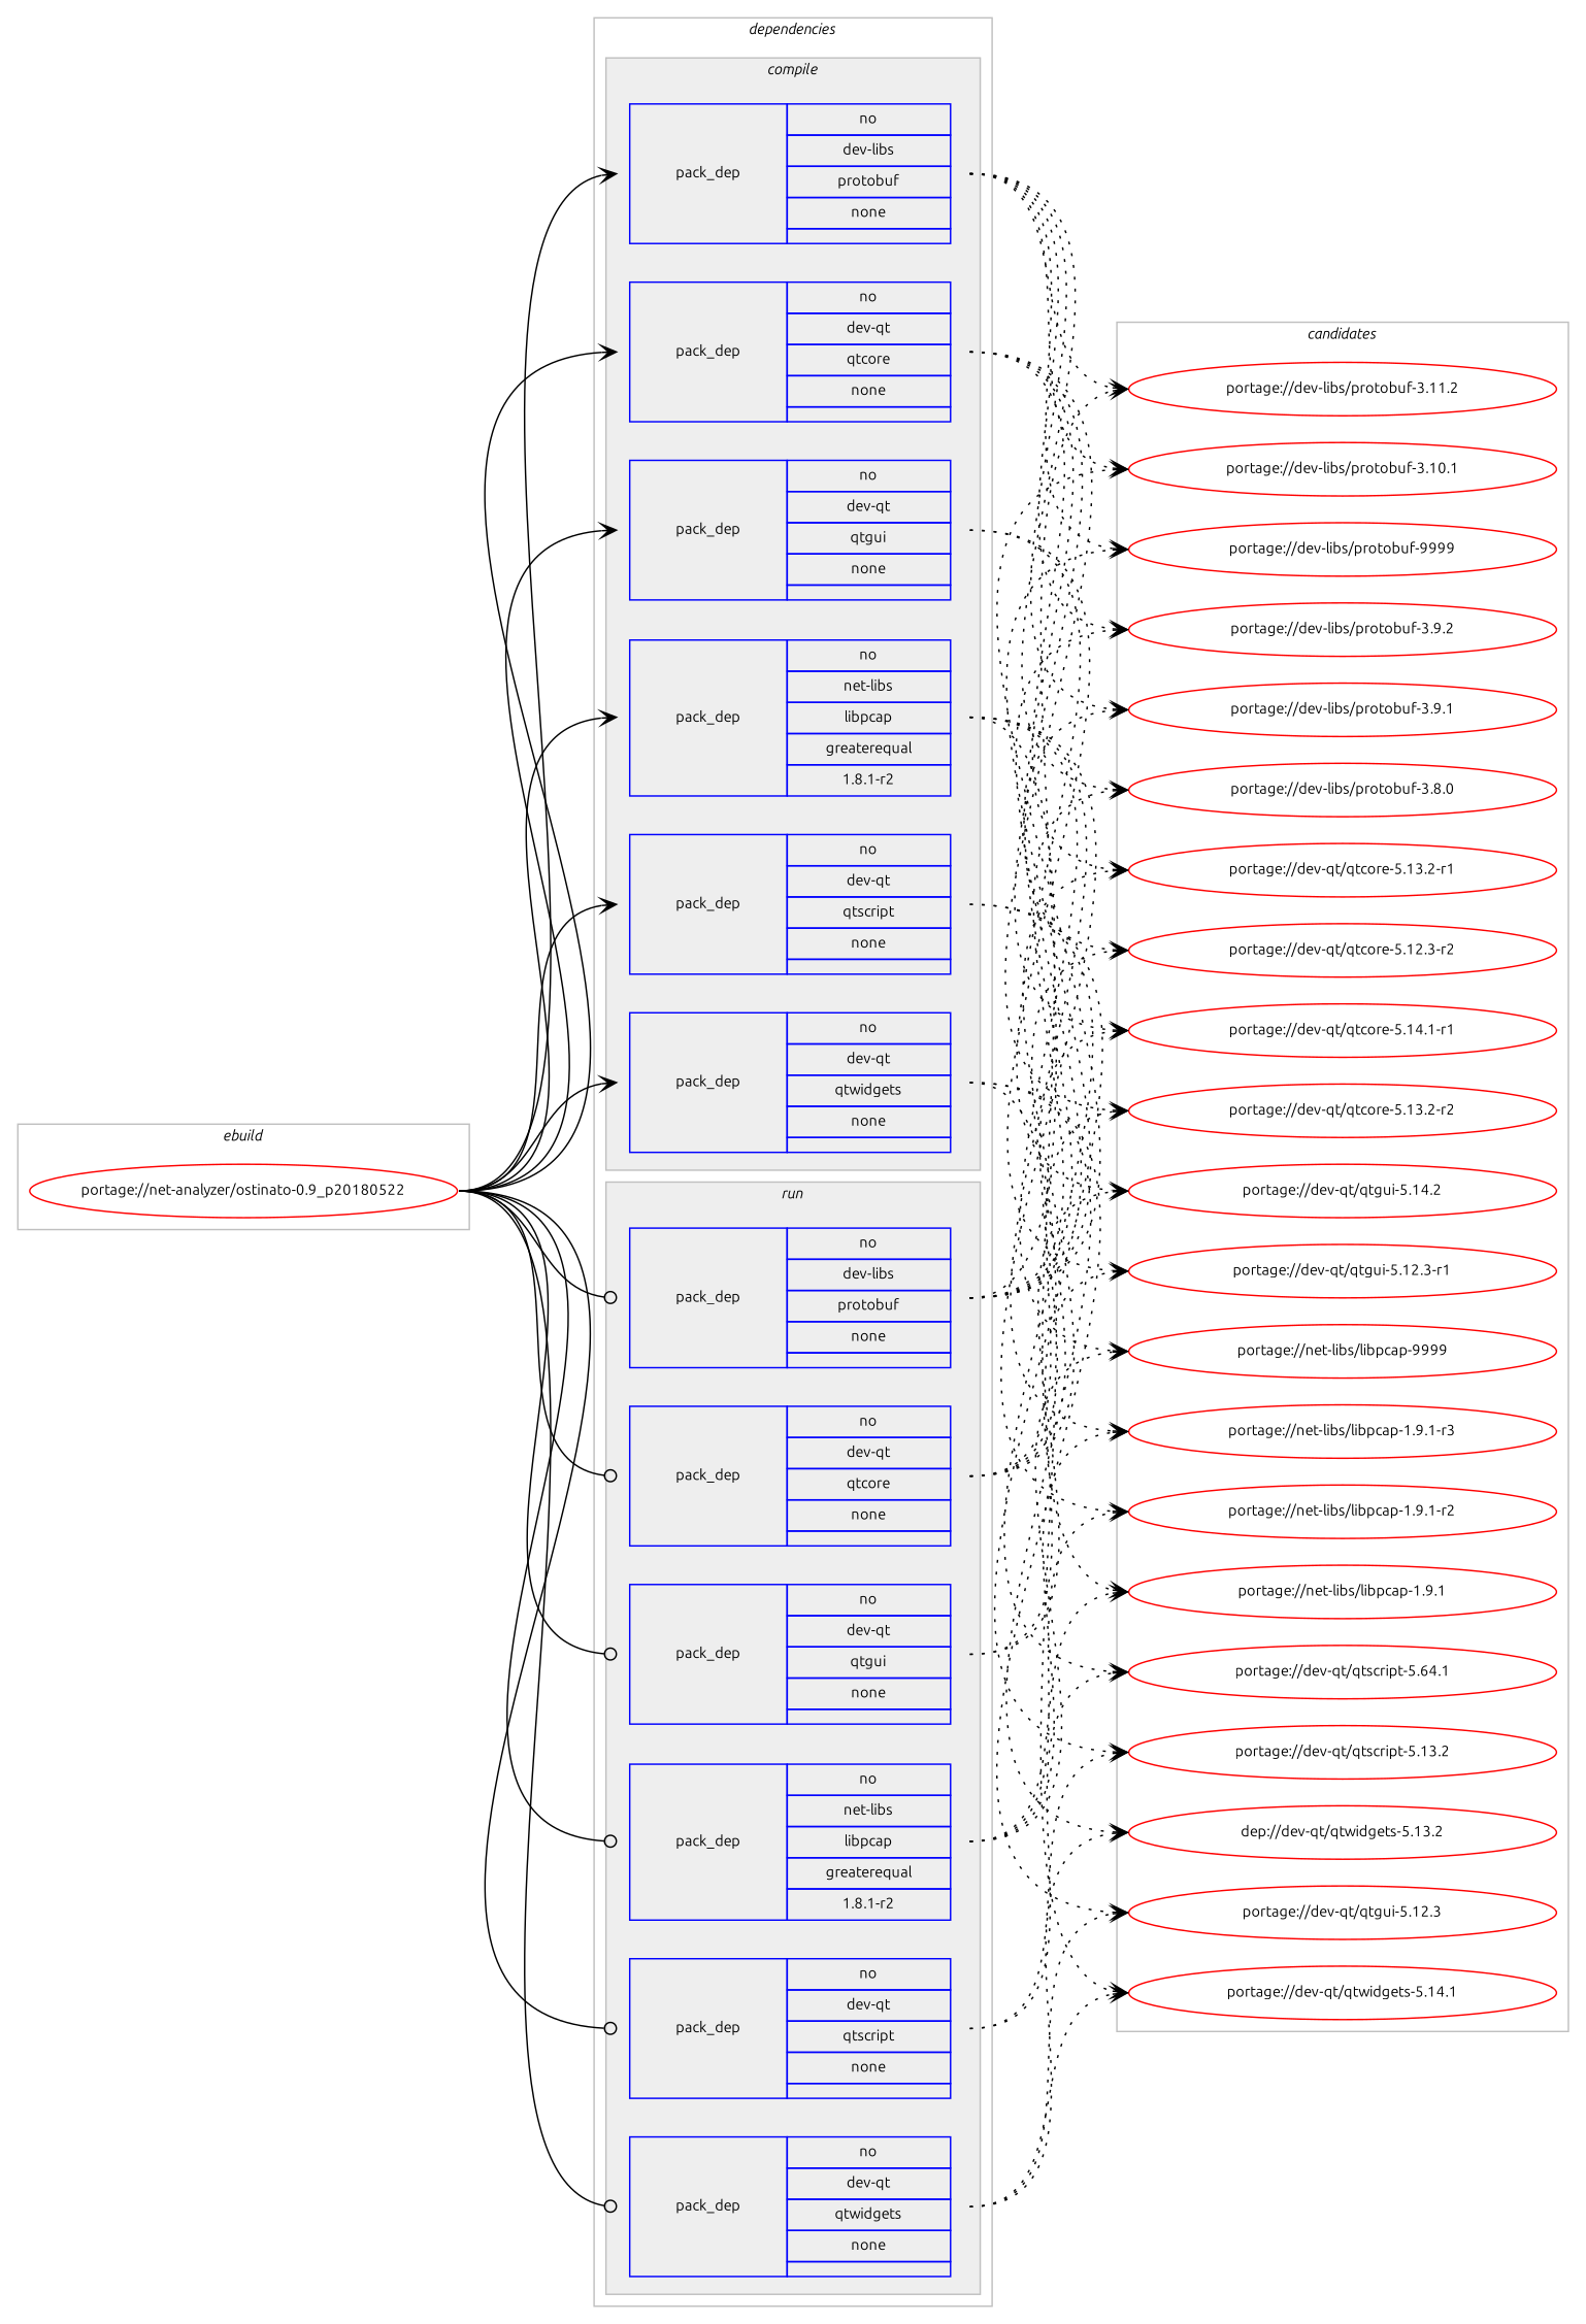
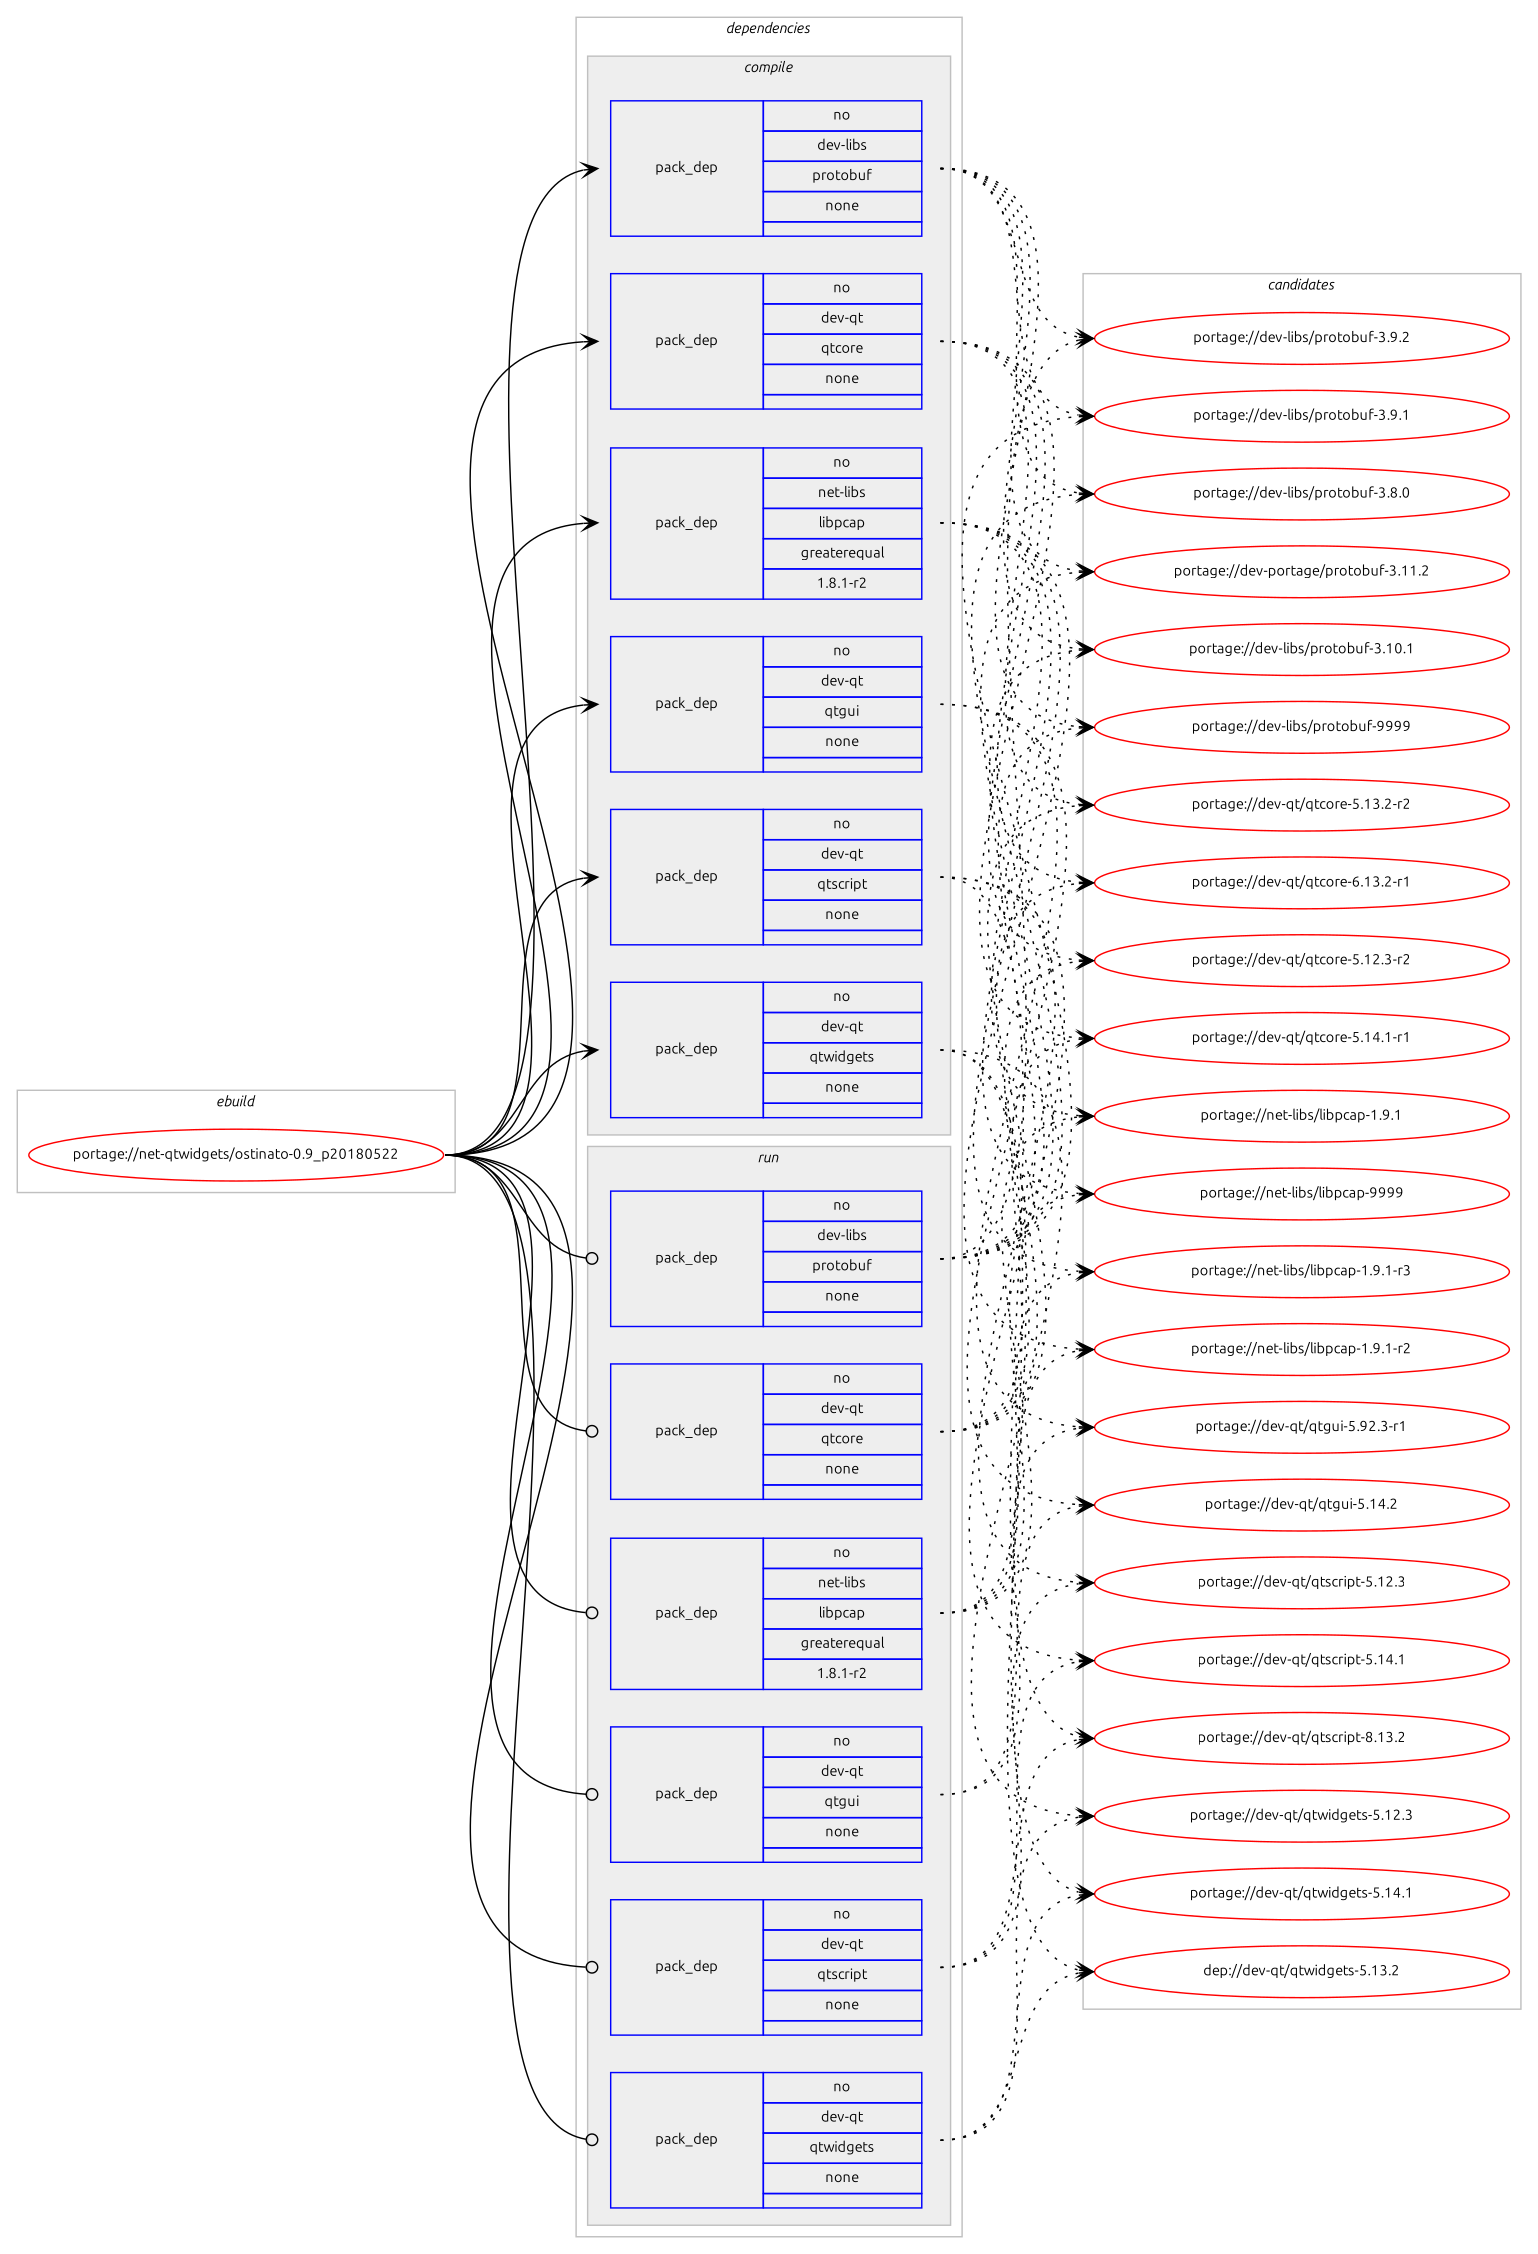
  digraph {
    compound=true
    concentrate=true
    fontname=Ubuntu
    fontsize=10
    newrank=true
    rankdir=LR
    ranksep=1.5
    node [color=red fontname=Ubuntu fontsize=10]
    edge [arrowhead=vee fontname=Ubuntu headport=w style=dotted tailport=e weight=100]
-   n1 [label="portage://net-analyzer/ostinato-0.9_p20180522" width=4]
+   n1 [label="portage://net-qtwidgets/ostinato-0.9_p20180522" width=4]
    n2 [color=blue label=<<TABLE BORDER="0" CELLBORDER="1" CELLSPACING="0" CELLPADDING="4" WIDTH="220"><TR><TD ROWSPAN="6" CELLPADDING="30">pack_dep</TD></TR><TR><TD WIDTH="110">no</TD></TR><TR><TD>dev-libs</TD></TR><TR><TD>protobuf</TD></TR><TR><TD>none</TD></TR><TR><TD></TD></TR></TABLE>> shape=none]
    n3 [color=blue label=<<TABLE BORDER="0" CELLBORDER="1" CELLSPACING="0" CELLPADDING="4" WIDTH="220"><TR><TD ROWSPAN="6" CELLPADDING="30">pack_dep</TD></TR><TR><TD WIDTH="110">no</TD></TR><TR><TD>dev-qt</TD></TR><TR><TD>qtcore</TD></TR><TR><TD>none</TD></TR><TR><TD></TD></TR></TABLE>> shape=none]
    n4 [color=blue label=<<TABLE BORDER="0" CELLBORDER="1" CELLSPACING="0" CELLPADDING="4" WIDTH="220"><TR><TD ROWSPAN="6" CELLPADDING="30">pack_dep</TD></TR><TR><TD WIDTH="110">no</TD></TR><TR><TD>dev-qt</TD></TR><TR><TD>qtgui</TD></TR><TR><TD>none</TD></TR><TR><TD></TD></TR></TABLE>> shape=none]
    n5 [color=blue label=<<TABLE BORDER="0" CELLBORDER="1" CELLSPACING="0" CELLPADDING="4" WIDTH="220"><TR><TD ROWSPAN="6" CELLPADDING="30">pack_dep</TD></TR><TR><TD WIDTH="110">no</TD></TR><TR><TD>dev-qt</TD></TR><TR><TD>qtscript</TD></TR><TR><TD>none</TD></TR><TR><TD></TD></TR></TABLE>> shape=none]
    n6 [color=blue label=<<TABLE BORDER="0" CELLBORDER="1" CELLSPACING="0" CELLPADDING="4" WIDTH="220"><TR><TD ROWSPAN="6" CELLPADDING="30">pack_dep</TD></TR><TR><TD WIDTH="110">no</TD></TR><TR><TD>dev-qt</TD></TR><TR><TD>qtwidgets</TD></TR><TR><TD>none</TD></TR><TR><TD></TD></TR></TABLE>> shape=none]
    n7 [color=blue label=<<TABLE BORDER="0" CELLBORDER="1" CELLSPACING="0" CELLPADDING="4" WIDTH="220"><TR><TD ROWSPAN="6" CELLPADDING="30">pack_dep</TD></TR><TR><TD WIDTH="110">no</TD></TR><TR><TD>net-libs</TD></TR><TR><TD>libpcap</TD></TR><TR><TD>greaterequal</TD></TR><TR><TD>1.8.1-r2</TD></TR></TABLE>> shape=none]
    n8 [color=blue label=<<TABLE BORDER="0" CELLBORDER="1" CELLSPACING="0" CELLPADDING="4" WIDTH="220"><TR><TD ROWSPAN="6" CELLPADDING="30">pack_dep</TD></TR><TR><TD WIDTH="110">no</TD></TR><TR><TD>net-libs</TD></TR><TR><TD>libpcap</TD></TR><TR><TD>greaterequal</TD></TR><TR><TD>1.8.1-r2</TD></TR></TABLE>> shape=none]
    n9 [color=blue label=<<TABLE BORDER="0" CELLBORDER="1" CELLSPACING="0" CELLPADDING="4" WIDTH="220"><TR><TD ROWSPAN="6" CELLPADDING="30">pack_dep</TD></TR><TR><TD WIDTH="110">no</TD></TR><TR><TD>dev-libs</TD></TR><TR><TD>protobuf</TD></TR><TR><TD>none</TD></TR><TR><TD></TD></TR></TABLE>> shape=none]
    n10 [color=blue label=<<TABLE BORDER="0" CELLBORDER="1" CELLSPACING="0" CELLPADDING="4" WIDTH="220"><TR><TD ROWSPAN="6" CELLPADDING="30">pack_dep</TD></TR><TR><TD WIDTH="110">no</TD></TR><TR><TD>dev-qt</TD></TR><TR><TD>qtcore</TD></TR><TR><TD>none</TD></TR><TR><TD></TD></TR></TABLE>> shape=none]
    n11 [color=blue label=<<TABLE BORDER="0" CELLBORDER="1" CELLSPACING="0" CELLPADDING="4" WIDTH="220"><TR><TD ROWSPAN="6" CELLPADDING="30">pack_dep</TD></TR><TR><TD WIDTH="110">no</TD></TR><TR><TD>dev-qt</TD></TR><TR><TD>qtgui</TD></TR><TR><TD>none</TD></TR><TR><TD></TD></TR></TABLE>> shape=none]
    n12 [color=blue label=<<TABLE BORDER="0" CELLBORDER="1" CELLSPACING="0" CELLPADDING="4" WIDTH="220"><TR><TD ROWSPAN="6" CELLPADDING="30">pack_dep</TD></TR><TR><TD WIDTH="110">no</TD></TR><TR><TD>dev-qt</TD></TR><TR><TD>qtscript</TD></TR><TR><TD>none</TD></TR><TR><TD></TD></TR></TABLE>> shape=none]
    n13 [color=blue label=<<TABLE BORDER="0" CELLBORDER="1" CELLSPACING="0" CELLPADDING="4" WIDTH="220"><TR><TD ROWSPAN="6" CELLPADDING="30">pack_dep</TD></TR><TR><TD WIDTH="110">no</TD></TR><TR><TD>dev-qt</TD></TR><TR><TD>qtwidgets</TD></TR><TR><TD>none</TD></TR><TR><TD></TD></TR></TABLE>> shape=none]
    n14 [label="portage://dev-libs/protobuf-9999" width=4]
    n15 [label="portage://dev-libs/protobuf-3.9.2" width=4]
    n16 [label="portage://dev-libs/protobuf-3.9.1" width=4]
    n17 [label="portage://dev-libs/protobuf-3.8.0" width=4]
-   n18 [label="portage://dev-libs/protobuf-3.11.2" width=4]
+   n18 [label="portage://dev-portage/protobuf-3.11.2" width=4]
    n19 [label="portage://dev-libs/protobuf-3.10.1" width=4]
    n20 [label="portage://dev-qt/qtwidgets-5.14.1" width=4]
    n21 [label="dep://dev-qt/qtwidgets-5.13.2" width=4]
-   n22 [label="portage://dev-qt/qtgui-5.12.3" width=4]
+   n22 [label="portage://dev-qt/qtwidgets-5.12.3" width=4]
    n23 [label="portage://dev-qt/qtcore-5.14.1-r1" width=4]
    n24 [label="portage://dev-qt/qtcore-5.13.2-r2" width=4]
-   n25 [label="portage://dev-qt/qtcore-5.13.2-r1" width=4]
+   n25 [label="portage://dev-qt/qtcore-6.13.2-r1" width=4]
    n26 [label="portage://dev-qt/qtcore-5.12.3-r2" width=4]
    n27 [label="portage://dev-qt/qtgui-5.14.2" width=4]
-   n28 [label="portage://dev-qt/qtgui-5.12.3-r1" width=4]
-   n29 [label="portage://dev-qt/qtscript-5.64.1" width=4]
-   n30 [label="portage://dev-qt/qtscript-5.13.2" width=4]
+   n28 [label="portage://dev-qt/qtgui-5.92.3-r1" width=4]
+   n29 [label="portage://dev-qt/qtscript-5.14.1" width=4]
+   n30 [label="portage://dev-qt/qtscript-8.13.2" width=4]
+   n31 [label="portage://dev-qt/qtscript-5.12.3" width=4]
    n32 [label="portage://net-libs/libpcap-9999" width=4]
    n33 [label="portage://net-libs/libpcap-1.9.1-r3" width=4]
    n34 [label="portage://net-libs/libpcap-1.9.1-r2" width=4]
    n35 [label="portage://net-libs/libpcap-1.9.1" width=4]
    subgraph cluster_1 {
      color=gray
      label=<<i>ebuild</i>>
      rank=same
      n1
    }
    subgraph cluster_2 {
      color=gray
      label=<<i>dependencies</i>>
      subgraph cluster_3 {
        color=gray
        fillcolor="#eeeeee"
        label=<<i>compile</i>>
        style=filled
        subgraph sub_4 {
          color=gray
          fillcolor="#eeeeee"
          label=<<i>compile</i>>
          style=filled
          n2
        }
        subgraph sub_5 {
          color=gray
          fillcolor="#eeeeee"
          label=<<i>compile</i>>
          style=filled
          n3
        }
        subgraph sub_6 {
          color=gray
          fillcolor="#eeeeee"
          label=<<i>compile</i>>
          style=filled
          n4
        }
        subgraph sub_7 {
          color=gray
          fillcolor="#eeeeee"
          label=<<i>compile</i>>
          style=filled
          n5
        }
        subgraph sub_8 {
          color=gray
          fillcolor="#eeeeee"
          label=<<i>compile</i>>
          style=filled
          n6
        }
        subgraph sub_9 {
          color=gray
          fillcolor="#eeeeee"
          label=<<i>compile</i>>
          style=filled
          n7
        }
      }
      subgraph cluster_10 {
        color=gray
        fillcolor="#eeeeee"
        label=<<i>compile and run</i>>
        style=filled
      }
      subgraph cluster_11 {
        color=gray
        fillcolor="#eeeeee"
        label=<<i>run</i>>
        style=filled
        subgraph sub_12 {
          color=gray
          fillcolor="#eeeeee"
          label=<<i>run</i>>
          style=filled
          n8
        }
        subgraph sub_13 {
          color=gray
          fillcolor="#eeeeee"
          label=<<i>run</i>>
          style=filled
          n9
        }
        subgraph sub_14 {
          color=gray
          fillcolor="#eeeeee"
          label=<<i>run</i>>
          style=filled
          n10
        }
        subgraph sub_15 {
          color=gray
          fillcolor="#eeeeee"
          label=<<i>run</i>>
          style=filled
          n11
        }
        subgraph sub_16 {
          color=gray
          fillcolor="#eeeeee"
          label=<<i>run</i>>
          style=filled
          n12
        }
        subgraph sub_17 {
          color=gray
          fillcolor="#eeeeee"
          label=<<i>run</i>>
          style=filled
          n13
        }
      }
    }
    subgraph cluster_18 {
      color=gray
      label=<<i>candidates</i>>
      rank=same
      subgraph sub_19 {
        color=black
        label=<<i>candidates</i>>
        nodesep=1
        rank=same
        n14
        n15
        n16
        n17
        n18
        n19
      }
      subgraph sub_20 {
        color=black
        label=<<i>candidates</i>>
        nodesep=1
        rank=same
        n20
        n21
        n22
      }
      subgraph sub_21 {
        color=black
        label=<<i>candidates</i>>
        nodesep=1
        rank=same
        n23
        n24
        n25
        n26
      }
      subgraph sub_22 {
        color=black
        label=<<i>candidates</i>>
        nodesep=1
        rank=same
        n27
        n28
      }
      subgraph sub_23 {
        color=black
        label=<<i>candidates</i>>
        nodesep=1
        rank=same
        n29
        n30
+       n31
      }
      subgraph sub_24 {
        color=black
        label=<<i>candidates</i>>
        nodesep=1
        rank=same
        n20
        n21
        n22
      }
      subgraph sub_25 {
        color=black
        label=<<i>candidates</i>>
        nodesep=1
        rank=same
        n32
        n33
        n34
        n35
      }
      subgraph sub_26 {
        color=black
        label=<<i>candidates</i>>
        nodesep=1
        rank=same
        n14
        n15
        n16
        n17
        n18
        n19
      }
      subgraph sub_27 {
        color=black
        label=<<i>candidates</i>>
        nodesep=1
        rank=same
        n23
        n24
        n25
        n26
      }
      subgraph sub_28 {
        color=black
        label=<<i>candidates</i>>
        nodesep=1
        rank=same
        n27
        n28
      }
      subgraph sub_29 {
        color=black
        label=<<i>candidates</i>>
        nodesep=1
        rank=same
        n29
        n30
+       n31
      }
      subgraph sub_30 {
        color=black
        label=<<i>candidates</i>>
        nodesep=1
        rank=same
        n32
        n33
        n34
        n35
      }
    }
    n1 -> n2 [style=solid weight=20]
    n1 -> n3 [style=solid weight=20]
    n1 -> n4 [style=solid weight=20]
    n1 -> n5 [style=solid weight=20]
    n1 -> n6 [style=solid weight=20]
    n1 -> n7 [style=solid weight=20]
    n1 -> n8 [arrowhead=odot style=solid weight=20]
    n1 -> n9 [arrowhead=odot style=solid weight=20]
    n1 -> n10 [arrowhead=odot style=solid weight=20]
    n1 -> n11 [arrowhead=odot style=solid weight=20]
    n1 -> n12 [arrowhead=odot style=solid weight=20]
    n1 -> n13 [arrowhead=odot style=solid weight=20]
    n2 -> n14
    n2 -> n15
    n2 -> n16
    n2 -> n17
    n2 -> n18
    n2 -> n19
    n3 -> n23
    n3 -> n24
    n3 -> n25
    n3 -> n26
    n4 -> n27
    n4 -> n28
    n5 -> n29
    n5 -> n30
+   n5 -> n31
    n6 -> n20
    n6 -> n21
    n6 -> n22
    n7 -> n32
    n7 -> n33
    n7 -> n34
    n7 -> n35
    n8 -> n32
    n8 -> n33
    n8 -> n34
    n8 -> n35
    n9 -> n14
    n9 -> n15
    n9 -> n16
    n9 -> n17
    n9 -> n18
    n9 -> n19
    n10 -> n23
    n10 -> n24
    n10 -> n25
    n10 -> n26
    n11 -> n27
    n11 -> n28
    n12 -> n29
    n12 -> n30
+   n12 -> n31
    n13 -> n20
    n13 -> n21
    n13 -> n22
  }
